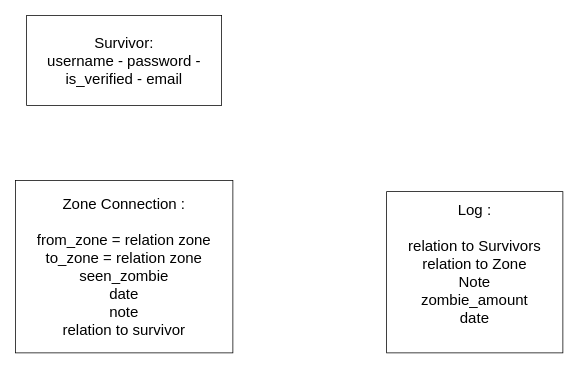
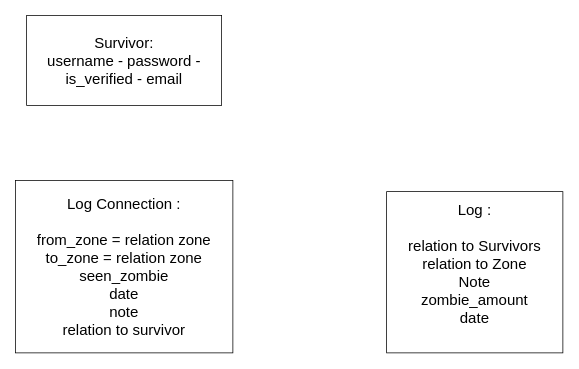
  <mxCell id="0" />
  <mxCell id="1" parent="0" />
  <mxCell id="2" value="Survivor:&lt;br&gt;username - password - is_verified - email" style="rounded=0;whiteSpace=wrap;html=1;fontSize=20;" vertex="1" parent="1"><mxGeometry x="35" y="20" width="260" height="120" as="geometry" /></mxCell>
- <mxCell id="3" value="Zone Connection :&lt;br&gt;&lt;br&gt;from_zone = relation zone&lt;br&gt;to_zone = relation zone&lt;br&gt;seen_zombie&lt;br&gt;date&lt;br&gt;note&lt;br&gt;relation to survivor" style="rounded=0;whiteSpace=wrap;html=1;fontSize=20;" vertex="1" parent="1"><mxGeometry x="20" y="240" width="290" height="230" as="geometry" /></mxCell>
+ <mxCell id="3" value="Log Connection :&lt;br&gt;&lt;br&gt;from_zone = relation zone&lt;br&gt;to_zone = relation zone&lt;br&gt;seen_zombie&lt;br&gt;date&lt;br&gt;note&lt;br&gt;relation to survivor" style="rounded=0;whiteSpace=wrap;html=1;fontSize=20;" vertex="1" parent="1"><mxGeometry x="20" y="240" width="290" height="230" as="geometry" /></mxCell>
  <mxCell id="4" value="Log :&lt;br&gt;&lt;br&gt;relation to Survivors&lt;br&gt;relation to Zone&lt;br&gt;Note&lt;br&gt;zombie_amount&lt;br&gt;date&lt;div&gt;&lt;br/&gt;&lt;/div&gt;" style="rounded=0;whiteSpace=wrap;html=1;fontSize=20;" vertex="1" parent="1"><mxGeometry x="515" y="255" width="235" height="215" as="geometry" /></mxCell>
